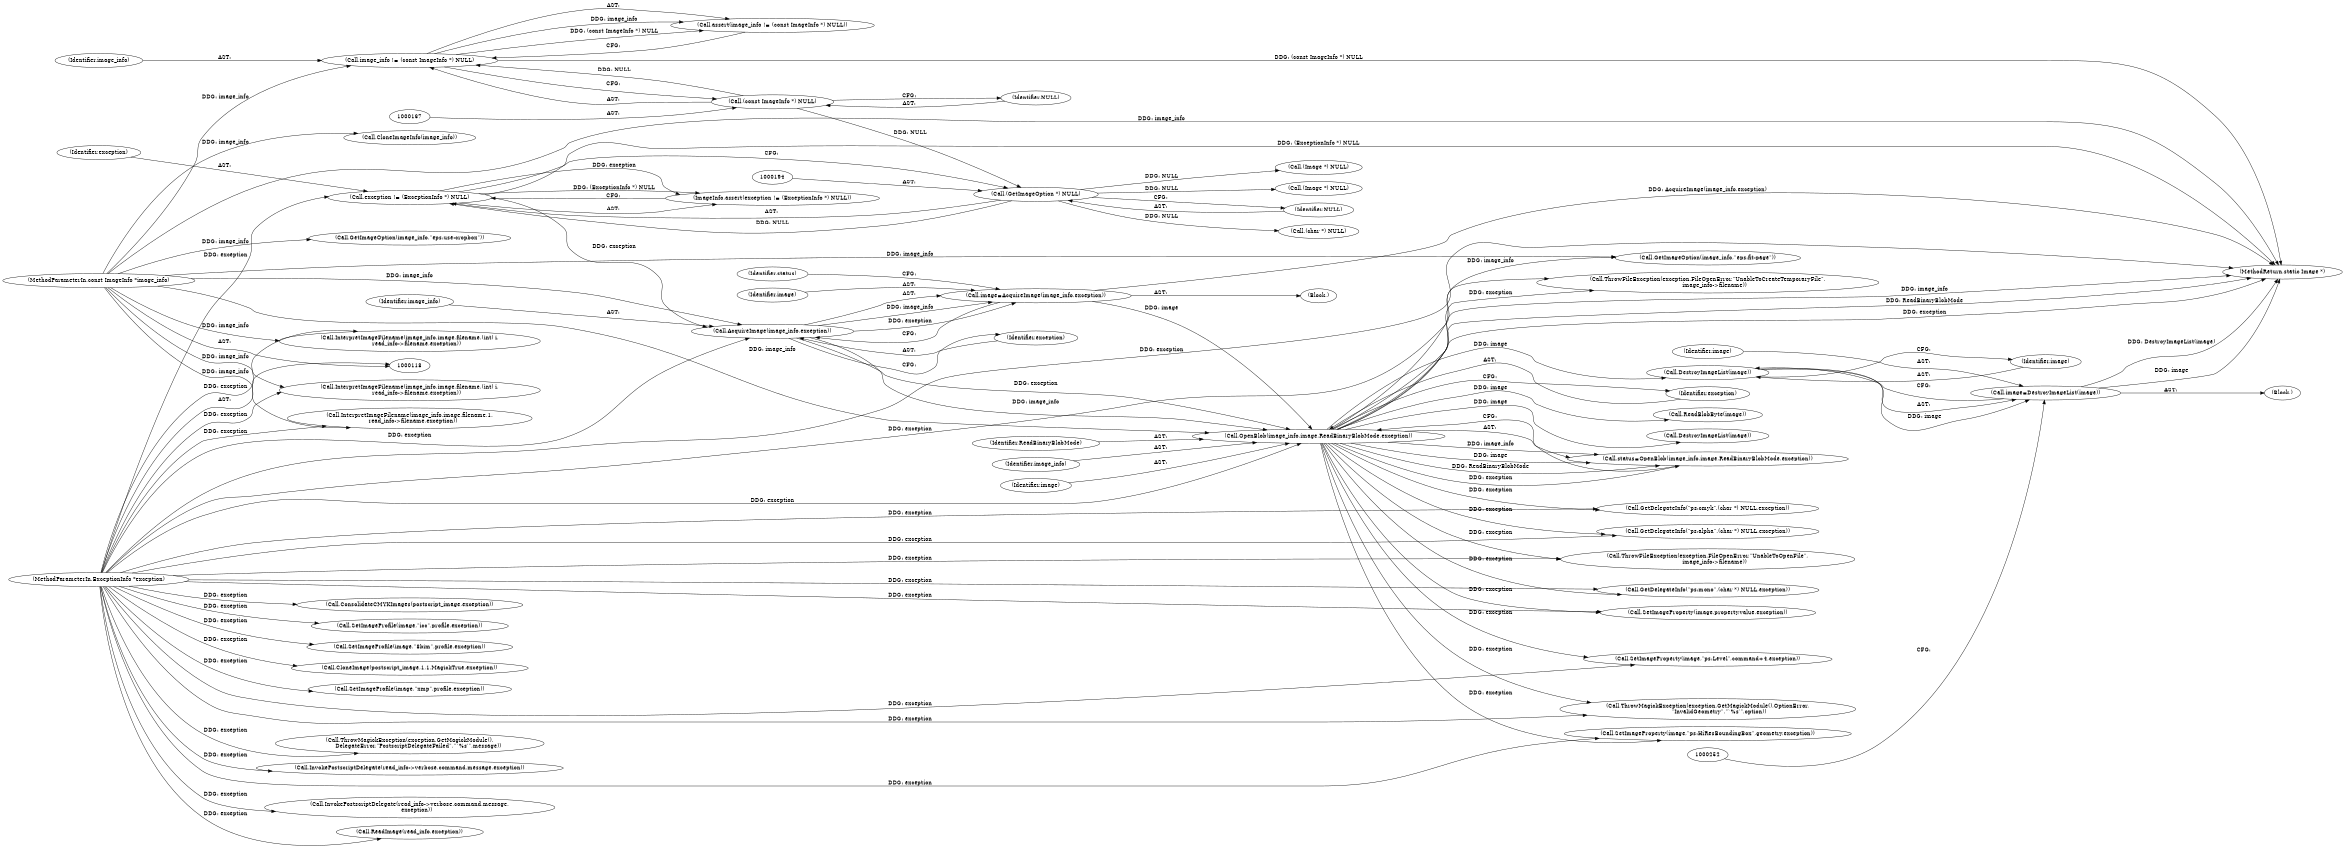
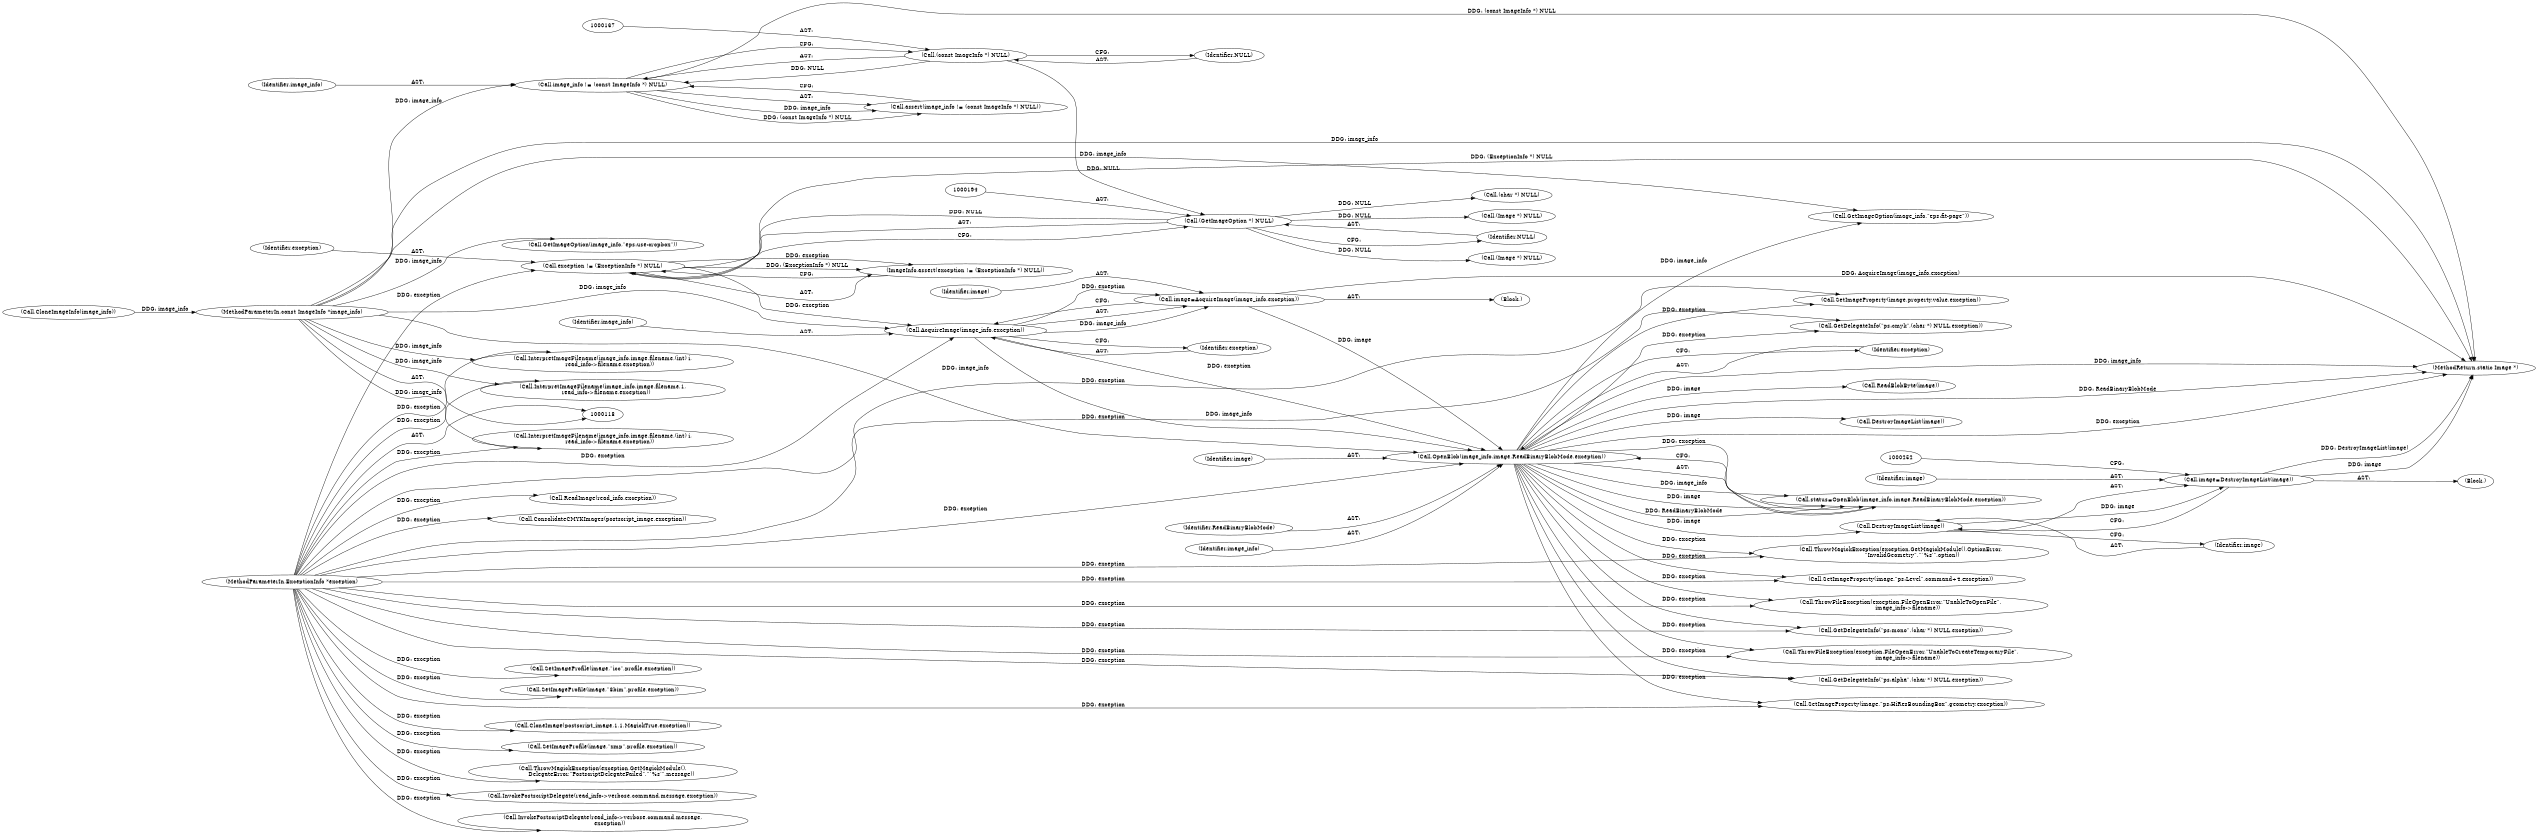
  digraph {
    rankdir=LR
    n1 [label="(Call,DestroyImageList(image))"]
    n2 [label="(Call,image=DestroyImageList(image))"]
    n3 [label="(Identifier,image)"]
    n4 [label="(MethodReturn,static Image *)"]
    n5 [label="(Block,)"]
    n6 [label="(Call,OpenBlob(image_info,image,ReadBinaryBlobMode,exception))"]
    n7 [label="(Call,GetDelegateInfo(\"ps:alpha\",(char *) NULL,exception))"]
    n8 [label="(Call,SetImageProperty(image,property,value,exception))"]
    n9 [label="(Identifier,exception)"]
    n10 [label="(Call,SetImageProperty(image,\"ps:Level\",command+4,exception))"]
    n11 [label="(Call,ReadBlobByte(image))"]
    n12 [label="(Call,SetImageProperty(image,\"ps:HiResBoundingBox\",geometry,exception))"]
    n13 [label="(Call,ThrowFileException(exception,FileOpenError,\"UnableToOpenFile\",\n        image_info->filename))"]
    n14 [label="(Call,DestroyImageList(image))"]
    n15 [label="(Call,GetImageOption(image_info,\"eps:fit-page\"))"]
    n16 [label="(Call,GetDelegateInfo(\"ps:mono\",(char *) NULL,exception))"]
    n17 [label="(Call,ThrowMagickException(exception,GetMagickModule(),OptionError,\n             \"InvalidGeometry\",\"`%s'\",option))"]
    n18 [label="(Call,status=OpenBlob(image_info,image,ReadBinaryBlobMode,exception))"]
    n19 [label="(Call,ThrowFileException(exception,FileOpenError,\"UnableToCreateTemporaryFile\",\n        image_info->filename))"]
    n20 [label="(Call,GetDelegateInfo(\"ps:cmyk\",(char *) NULL,exception))"]
    n21 [label="(Call,AcquireImage(image_info,exception))"]
    n22 [label="(Call,image=AcquireImage(image_info,exception))"]
    n23 [label="(Identifier,exception)"]
    n24 [label="(Block,)"]
    n25 [label="(Call,image_info != (const ImageInfo *) NULL)"]
    n26 [label="(Call,(const ImageInfo *) NULL)"]
    n27 [label="(Call,assert(image_info != (const ImageInfo *) NULL))"]
    n28 [label="(Call,(GetImageOption *) NULL)"]
    n29 [label="(Identifier,NULL)"]
    n30 [label="(MethodParameterIn,const ImageInfo *image_info)"]
    n31 [label="(Call,CloneImageInfo(image_info))"]
    n32 [label="(Call,InterpretImageFilename(image_info,image,filename,(int) i,\n        read_info->filename,exception))"]
    n33 [label="(Call,InterpretImageFilename(image_info,image,filename,1,\n    read_info->filename,exception))"]
    n34 [label="(Call,GetImageOption(image_info,\"eps:use-cropbox\"))"]
    n35 [label="(Call,InterpretImageFilename(image_info,image,filename,(int) i,\n        read_info->filename,exception))"]
    1000118
    n37 [label="(Call,exception != (ExceptionInfo *) NULL)"]
    n38 [label="(Call,(Image *) NULL)"]
    n39 [label="(Call,(Image *) NULL)"]
    n40 [label="(Call,(char *) NULL)"]
    n41 [label="(Identifier,NULL)"]
    n42 [label="(ImageInfo,assert(exception != (ExceptionInfo *) NULL))"]
    n43 [label="(MethodParameterIn,ExceptionInfo *exception)"]
    n44 [label="(Call,InvokePostscriptDelegate(read_info->verbose,command,message,\n        exception))"]
    n45 [label="(Call,ReadImage(read_info,exception))"]
    n46 [label="(Call,ConsolidateCMYKImages(postscript_image,exception))"]
    n47 [label="(Call,SetImageProfile(image,\"icc\",profile,exception))"]
    n48 [label="(Call,SetImageProfile(image,\"8bim\",profile,exception))"]
    n49 [label="(Call,CloneImage(postscript_image,1,1,MagickTrue,exception))"]
    n50 [label="(Call,SetImageProfile(image,\"xmp\",profile,exception))"]
    n51 [label="(Call,ThrowMagickException(exception,GetMagickModule(),\n          DelegateError,\"PostscriptDelegateFailed\",\"`%s'\",message))"]
    n52 [label="(Call,InvokePostscriptDelegate(read_info->verbose,command,message,exception))"]
    n53 [label="(Identifier,image)"]
    n54 [label="(Identifier,exception)"]
    n55 [label="(Identifier,ReadBinaryBlobMode)"]
    n56 [label="(Identifier,image_info)"]
    n57 [label="(Identifier,image)"]
    n58 [label="(Identifier,image_info)"]
    n59 [label="(Identifier,image_info)"]
-   n60 [label="(Identifier,status)"]
    n61 [label="(Identifier,image)"]
    1000167
    1000194
    1000252
    n1 -> n2 [label="AST: "]
    n1 -> n2 [label="DDG: image"]
    n1 -> n3 [label="CFG: "]
    n2 -> n1 [label="CFG: "]
    n2 -> n4 [label="DDG: DestroyImageList(image)"]
    n2 -> n4 [label="DDG: image"]
    n2 -> n5 [label="AST: "]
    n3 -> n1 [label="AST: "]
    n6 -> n1 [label="DDG: image"]
    n6 -> n4 [label="DDG: image_info"]
    n6 -> n4 [label="DDG: ReadBinaryBlobMode"]
    n6 -> n4 [label="DDG: exception"]
    n6 -> n7 [label="DDG: exception"]
    n6 -> n8 [label="DDG: exception"]
    n6 -> n9 [label="CFG: "]
    n6 -> n10 [label="DDG: exception"]
    n6 -> n11 [label="DDG: image"]
    n6 -> n12 [label="DDG: exception"]
    n6 -> n13 [label="DDG: exception"]
    n6 -> n14 [label="DDG: image"]
    n6 -> n15 [label="DDG: image_info"]
    n6 -> n16 [label="DDG: exception"]
    n6 -> n17 [label="DDG: exception"]
    n6 -> n18 [label="AST: "]
    n6 -> n18 [label="DDG: image_info"]
    n6 -> n18 [label="DDG: image"]
    n6 -> n18 [label="DDG: ReadBinaryBlobMode"]
    n6 -> n18 [label="DDG: exception"]
    n6 -> n19 [label="DDG: exception"]
    n6 -> n20 [label="DDG: exception"]
    n9 -> n6 [label="AST: "]
    n18 -> n6 [label="CFG: "]
    n21 -> n6 [label="DDG: image_info"]
    n21 -> n6 [label="DDG: exception"]
    n21 -> n22 [label="AST: "]
    n21 -> n22 [label="DDG: image_info"]
    n21 -> n22 [label="DDG: exception"]
    n21 -> n23 [label="CFG: "]
    n22 -> n4 [label="DDG: AcquireImage(image_info,exception)"]
    n22 -> n6 [label="DDG: image"]
    n22 -> n21 [label="CFG: "]
    n22 -> n24 [label="AST: "]
    n23 -> n21 [label="AST: "]
    n25 -> n4 [label="DDG: (const ImageInfo *) NULL"]
    n25 -> n26 [label="CFG: "]
    n25 -> n27 [label="AST: "]
    n25 -> n27 [label="DDG: image_info"]
    n25 -> n27 [label="DDG: (const ImageInfo *) NULL"]
    n26 -> n25 [label="AST: "]
    n26 -> n25 [label="DDG: NULL"]
    n26 -> n28 [label="DDG: NULL"]
    n26 -> n29 [label="CFG: "]
    n27 -> n25 [label="CFG: "]
    n28 -> n37 [label="AST: "]
    n28 -> n37 [label="DDG: NULL"]
    n28 -> n38 [label="DDG: NULL"]
    n28 -> n39 [label="DDG: NULL"]
    n28 -> n40 [label="DDG: NULL"]
    n28 -> n41 [label="CFG: "]
    n29 -> n26 [label="AST: "]
    n30 -> n4 [label="DDG: image_info"]
    n30 -> n6 [label="DDG: image_info"]
    n30 -> n15 [label="DDG: image_info"]
    n30 -> n21 [label="DDG: image_info"]
    n30 -> n25 [label="DDG: image_info"]
-   n30 -> n31 [label="DDG: image_info"]
+   n31 -> n30 [label="DDG: image_info"]
    n30 -> n32 [label="DDG: image_info"]
    n30 -> n33 [label="DDG: image_info"]
    n30 -> n34 [label="DDG: image_info"]
    n30 -> n35 [label="DDG: image_info"]
    n30 -> 1000118 [label="AST: "]
    n37 -> n4 [label="DDG: (ExceptionInfo *) NULL"]
    n37 -> n21 [label="DDG: exception"]
    n37 -> n28 [label="CFG: "]
    n37 -> n42 [label="AST: "]
    n37 -> n42 [label="DDG: exception"]
    n37 -> n42 [label="DDG: (ExceptionInfo *) NULL"]
    n41 -> n28 [label="AST: "]
    n42 -> n37 [label="CFG: "]
-   n43 -> n4 [label="DDG: exception"]
    n43 -> n6 [label="DDG: exception"]
    n43 -> n7 [label="DDG: exception"]
    n43 -> n8 [label="DDG: exception"]
    n43 -> n10 [label="DDG: exception"]
    n43 -> n12 [label="DDG: exception"]
    n43 -> n13 [label="DDG: exception"]
    n43 -> n16 [label="DDG: exception"]
    n43 -> n17 [label="DDG: exception"]
    n43 -> n19 [label="DDG: exception"]
    n43 -> n20 [label="DDG: exception"]
    n43 -> n21 [label="DDG: exception"]
    n43 -> n32 [label="DDG: exception"]
    n43 -> n33 [label="DDG: exception"]
    n43 -> n35 [label="DDG: exception"]
    n43 -> 1000118 [label="AST: "]
    n43 -> n37 [label="DDG: exception"]
    n43 -> n44 [label="DDG: exception"]
    n43 -> n45 [label="DDG: exception"]
    n43 -> n46 [label="DDG: exception"]
    n43 -> n47 [label="DDG: exception"]
    n43 -> n48 [label="DDG: exception"]
    n43 -> n49 [label="DDG: exception"]
    n43 -> n50 [label="DDG: exception"]
    n43 -> n51 [label="DDG: exception"]
    n43 -> n52 [label="DDG: exception"]
    n53 -> n22 [label="AST: "]
    n54 -> n37 [label="AST: "]
    n55 -> n6 [label="AST: "]
    n56 -> n6 [label="AST: "]
    n57 -> n2 [label="AST: "]
    n58 -> n25 [label="AST: "]
    n59 -> n21 [label="AST: "]
-   n60 -> n22 [label="CFG: "]
    n61 -> n6 [label="AST: "]
    1000167 -> n26 [label="AST: "]
    1000194 -> n28 [label="AST: "]
    1000252 -> n2 [label="CFG: "]
  }
